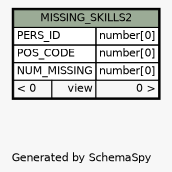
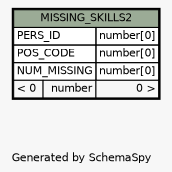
  digraph {
    bgcolor="#f7f7f7"
    fontname=Helvetica
    fontsize=11
    label="\nGenerated by SchemaSpy"
    labeljust=l
    nodesep=0.18
    rankdir=RL
    ranksep=0.46
-   n1 [fontname=Helvetica fontsize=11 label=<     <TABLE BORDER="2" CELLBORDER="1" CELLSPACING="0" BGCOLOR="#ffffff">       <TR><TD COLSPAN="3" BGCOLOR="#9bab96" ALIGN="CENTER">MISSING_SKILLS2</TD></TR>       <TR><TD PORT="PERS_ID" COLSPAN="2" ALIGN="LEFT">PERS_ID</TD><TD PORT="PERS_ID.type" ALIGN="LEFT">number[0]</TD></TR>       <TR><TD PORT="POS_CODE" COLSPAN="2" ALIGN="LEFT">POS_CODE</TD><TD PORT="POS_CODE.type" ALIGN="LEFT">number[0]</TD></TR>       <TR><TD PORT="NUM_MISSING" COLSPAN="2" ALIGN="LEFT">NUM_MISSING</TD><TD PORT="NUM_MISSING.type" ALIGN="LEFT">number[0]</TD></TR>       <TR><TD ALIGN="LEFT" BGCOLOR="#f7f7f7">&lt; 0</TD><TD ALIGN="RIGHT" BGCOLOR="#f7f7f7">view</TD><TD ALIGN="RIGHT" BGCOLOR="#f7f7f7">0 &gt;</TD></TR>     </TABLE>> shape=plaintext]
+   n1 [fontname=Helvetica fontsize=11 label=<     <TABLE BORDER="2" CELLBORDER="1" CELLSPACING="0" BGCOLOR="#ffffff">       <TR><TD COLSPAN="3" BGCOLOR="#9bab96" ALIGN="CENTER">MISSING_SKILLS2</TD></TR>       <TR><TD PORT="PERS_ID" COLSPAN="2" ALIGN="LEFT">PERS_ID</TD><TD PORT="PERS_ID.type" ALIGN="LEFT">number[0]</TD></TR>       <TR><TD PORT="POS_CODE" COLSPAN="2" ALIGN="LEFT">POS_CODE</TD><TD PORT="POS_CODE.type" ALIGN="LEFT">number[0]</TD></TR>       <TR><TD PORT="NUM_MISSING" COLSPAN="2" ALIGN="LEFT">NUM_MISSING</TD><TD PORT="NUM_MISSING.type" ALIGN="LEFT">number[0]</TD></TR>       <TR><TD ALIGN="LEFT" BGCOLOR="#f7f7f7">&lt; 0</TD><TD ALIGN="RIGHT" BGCOLOR="#f7f7f7">number</TD><TD ALIGN="RIGHT" BGCOLOR="#f7f7f7">0 &gt;</TD></TR>     </TABLE>> shape=plaintext]
  }
